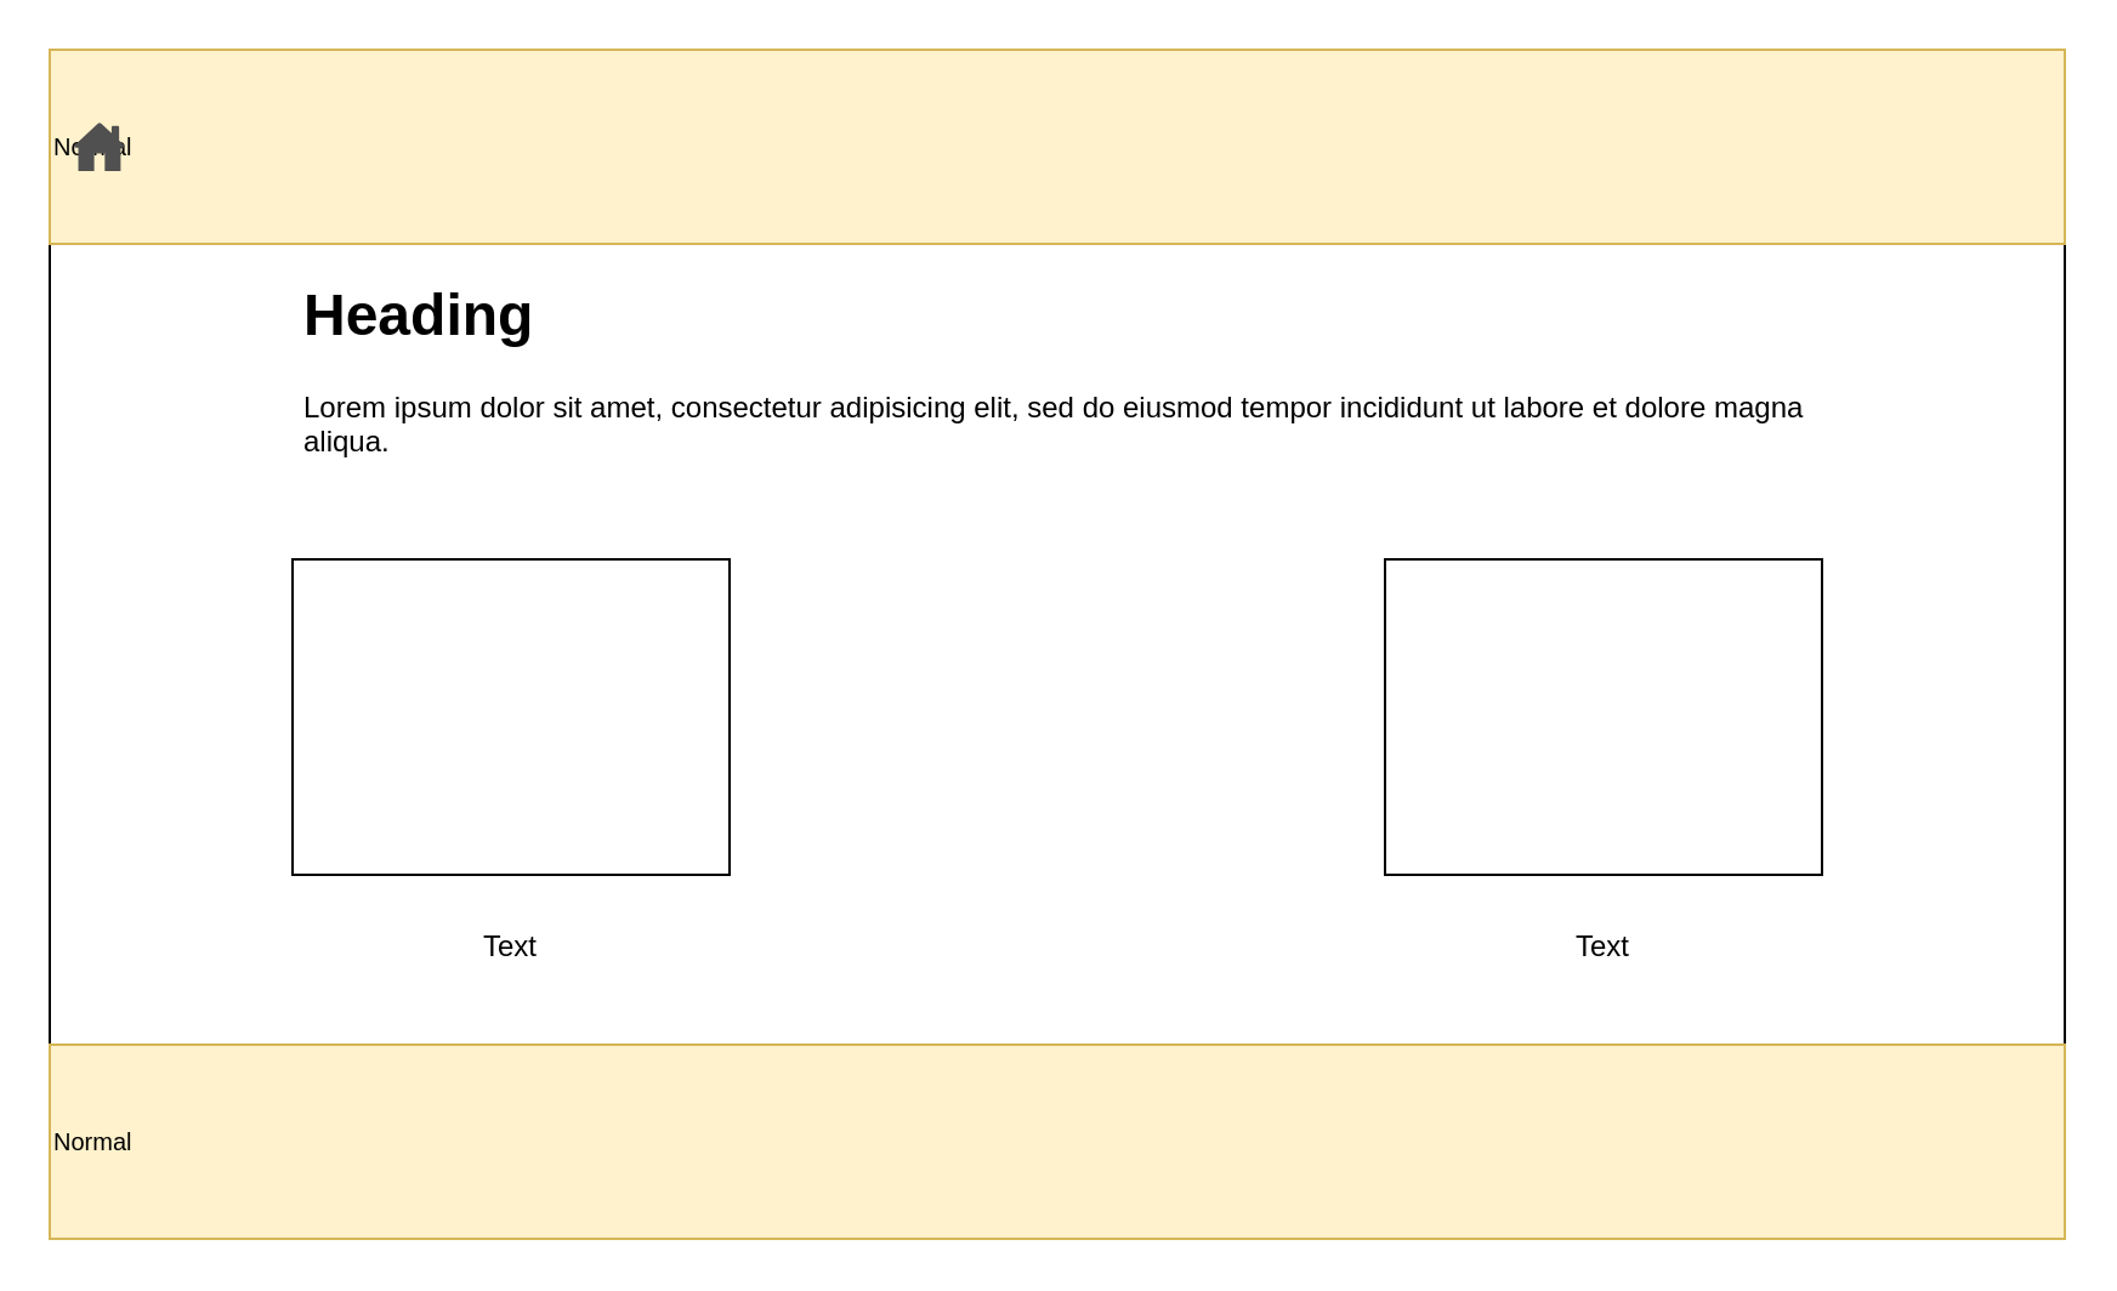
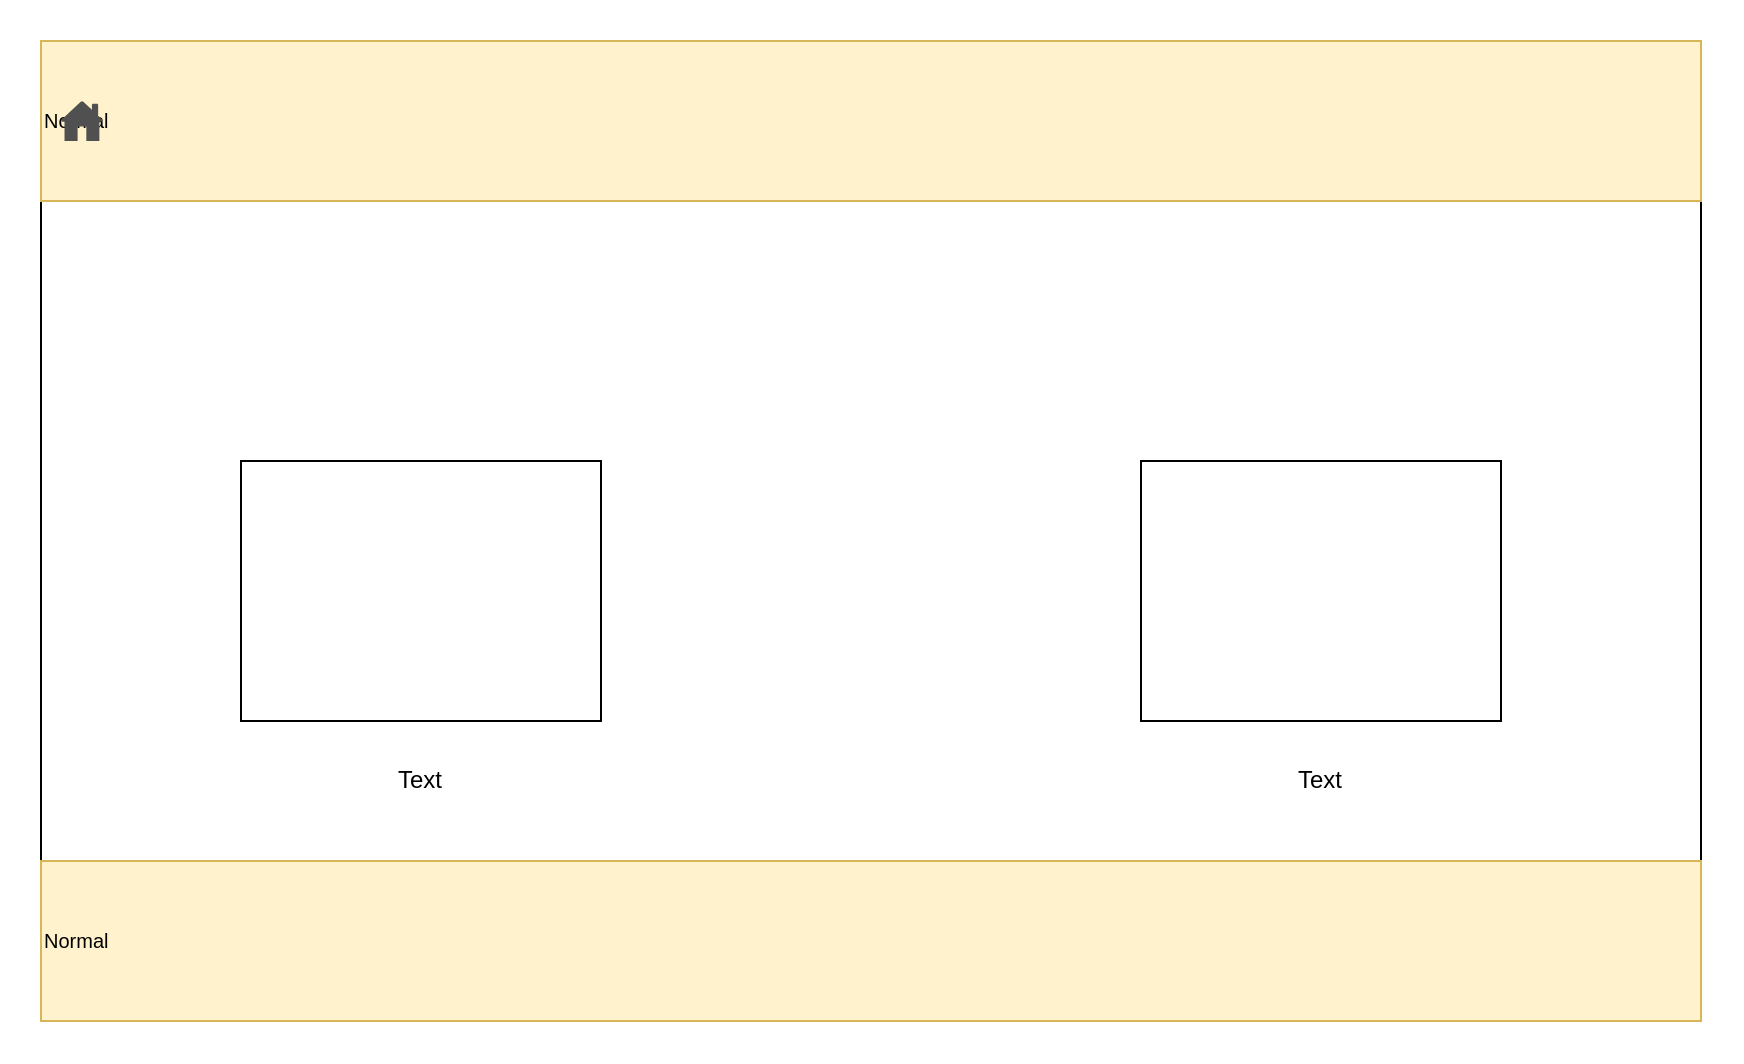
  <mxCell id="0" />
  <mxCell id="1" parent="0" />
  <mxCell id="2" value="" style="rounded=0;whiteSpace=wrap;html=1;" parent="1" vertex="1"><mxGeometry x="20" y="20" width="830" height="490" as="geometry" /></mxCell>
  <mxCell id="3" value="Normal" style="whiteSpace=wrap;html=1;shadow=0;dashed=0;fontSize=10;align=left;fillColor=#fff2cc;strokeColor=#d6b656;" parent="1" vertex="1"><mxGeometry x="20" y="20" width="830" height="80" as="geometry" /></mxCell>
  <mxCell id="4" value="Normal" style="whiteSpace=wrap;html=1;shadow=0;dashed=0;fontSize=10;align=left;fillColor=#fff2cc;strokeColor=#d6b656;" vertex="1" parent="1"><mxGeometry x="20" y="430" width="830" height="80" as="geometry" /></mxCell>
  <mxCell id="5" value="" style="pointerEvents=1;shadow=0;dashed=0;html=1;strokeColor=none;fillColor=#505050;labelPosition=center;verticalLabelPosition=bottom;verticalAlign=top;outlineConnect=0;align=center;shape=mxgraph.office.concepts.home;" vertex="1" parent="1"><mxGeometry x="30" y="50" width="21" height="20" as="geometry" /></mxCell>
- <mxCell id="6" value="&lt;h1&gt;Heading&lt;/h1&gt;&lt;p&gt;Lorem ipsum dolor sit amet, consectetur adipisicing elit, sed do eiusmod tempor incididunt ut labore et dolore magna aliqua.&lt;/p&gt;" style="text;html=1;strokeColor=none;fillColor=none;spacing=5;spacingTop=-20;whiteSpace=wrap;overflow=hidden;rounded=0;" vertex="1" parent="1"><mxGeometry x="120" y="110" width="640" height="120" as="geometry" /></mxCell>
  <mxCell id="7" value="" style="rounded=0;whiteSpace=wrap;html=1;" vertex="1" parent="1"><mxGeometry x="120" y="230" width="180" height="130" as="geometry" /></mxCell>
  <mxCell id="8" value="" style="rounded=0;whiteSpace=wrap;html=1;" vertex="1" parent="1"><mxGeometry x="570" y="230" width="180" height="130" as="geometry" /></mxCell>
  <mxCell id="9" value="Text" style="text;html=1;strokeColor=none;fillColor=none;align=center;verticalAlign=middle;whiteSpace=wrap;rounded=0;" vertex="1" parent="1"><mxGeometry x="190" y="380" width="40" height="20" as="geometry" /></mxCell>
  <mxCell id="10" value="Text" style="text;html=1;strokeColor=none;fillColor=none;align=center;verticalAlign=middle;whiteSpace=wrap;rounded=0;" vertex="1" parent="1"><mxGeometry x="640" y="380" width="40" height="20" as="geometry" /></mxCell>
